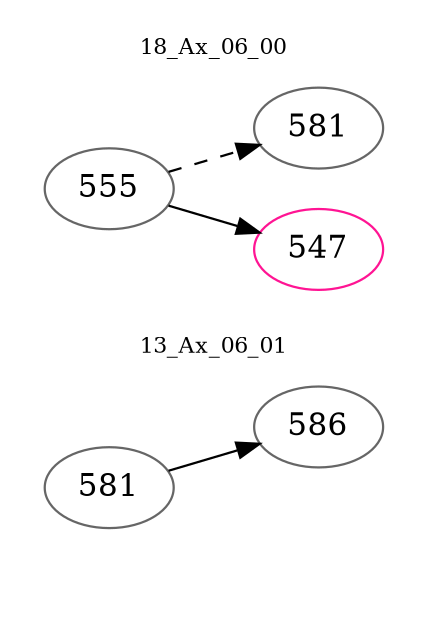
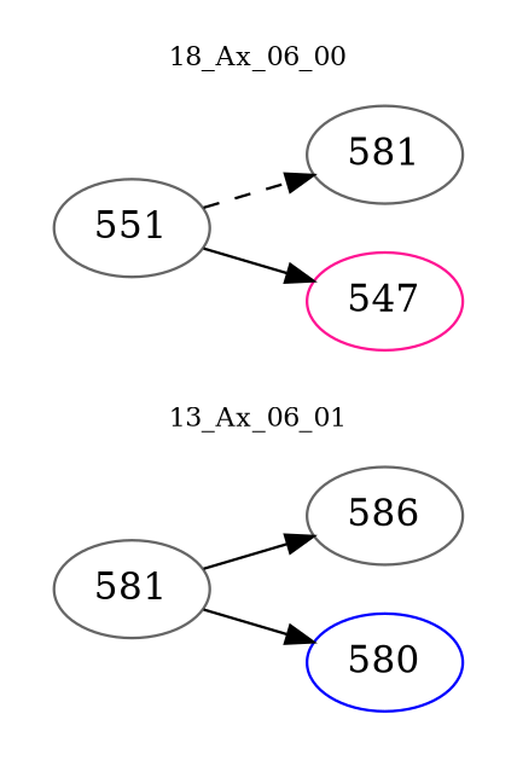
  digraph {
    rankdir=LR
    node [color=gray40]
    edge [color=black style=solid]
    n1 [label=581]
+   n2 [color=blue label=580]
    n3 [label=586]
-   n4 [label=555]
+   n4 [label=551]
    n5 [color=deeppink label=547]
    n6 [label=581]
    subgraph cluster_1 {
      color=white
      fontsize=10
      label="13_Ax_06_01"
      n1
+     n2
      n3
    }
    subgraph cluster_2 {
      color=white
      fontsize=10
      label="18_Ax_06_00"
      n4
      n5
      n6
    }
+   n1 -> n2
    n1 -> n3
    n4 -> n5
    n4 -> n6 [style=dashed]
  }
